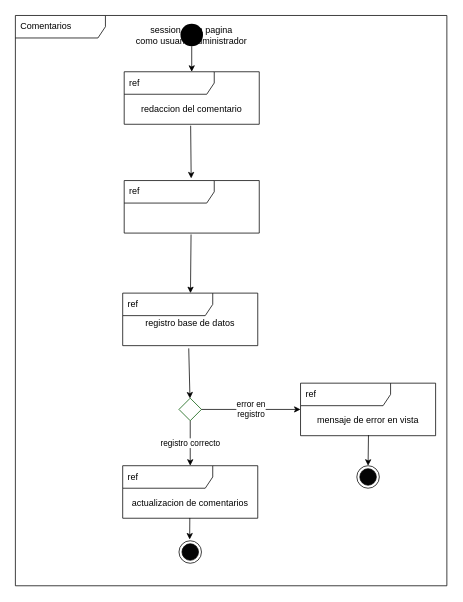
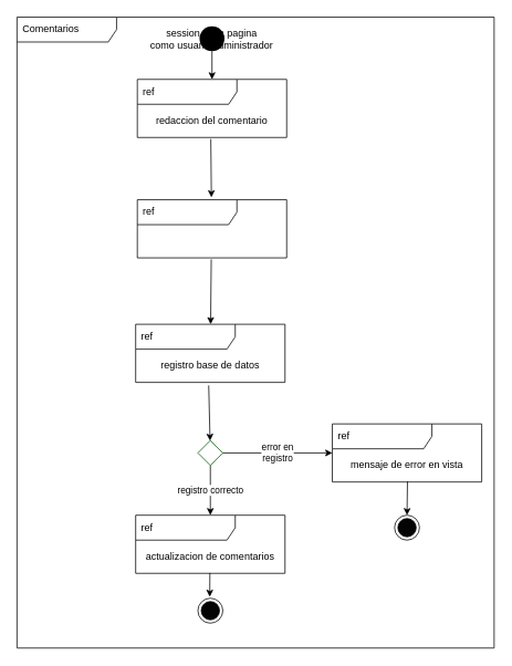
  <mxCell id="0" />
  <mxCell id="1" parent="0" />
  <mxCell id="2" value="Comentarios" style="shape=umlFrame;whiteSpace=wrap;html=1;width=120;height=30;boundedLbl=1;verticalAlign=middle;align=left;spacingLeft=5;fillColor=default;" vertex="1" parent="1"><mxGeometry x="20" y="20" width="575" height="760" as="geometry" /></mxCell>
  <mxCell id="3" style="edgeStyle=none;html=1;exitX=0.5;exitY=1;exitDx=0;exitDy=0;" edge="1" parent="1" source="4" target="6"><mxGeometry relative="1" as="geometry"><mxPoint x="255" y="110" as="targetPoint" /></mxGeometry></mxCell>
  <mxCell id="4" value="session en la pagina &#10;como usuario/administrador" style="ellipse;strokeColor=none;fillColor=#000000;" vertex="1" parent="1"><mxGeometry x="240" y="31" width="30" height="30" as="geometry" /></mxCell>
  <mxCell id="5" value="ref" style="shape=umlFrame;whiteSpace=wrap;html=1;width=120;height=30;boundedLbl=1;verticalAlign=middle;align=left;spacingLeft=5;" vertex="1" parent="1"><mxGeometry x="165" y="240" width="180" height="70" as="geometry" /></mxCell>
  <mxCell id="6" value="ref" style="shape=umlFrame;whiteSpace=wrap;html=1;width=120;height=30;boundedLbl=1;verticalAlign=middle;align=left;spacingLeft=5;" vertex="1" parent="1"><mxGeometry x="165" y="95" width="180" height="70" as="geometry" /></mxCell>
  <mxCell id="7" value="redaccion del comentario" style="text;html=1;strokeColor=none;fillColor=none;align=center;verticalAlign=middle;whiteSpace=wrap;rounded=0;" vertex="1" parent="1"><mxGeometry x="175" y="130" width="160" height="30" as="geometry" /></mxCell>
  <mxCell id="8" value="" style="endArrow=classic;html=1;exitX=0.492;exitY=1.027;exitDx=0;exitDy=0;exitPerimeter=0;entryX=0.496;entryY=-0.041;entryDx=0;entryDy=0;entryPerimeter=0;" edge="1" parent="1" source="6" target="5"><mxGeometry width="50" height="50" relative="1" as="geometry"><mxPoint x="325" y="185" as="sourcePoint" /><mxPoint x="254.689" y="220.311" as="targetPoint" /></mxGeometry></mxCell>
  <mxCell id="9" value="" style="endArrow=classic;html=1;exitX=0.495;exitY=1.026;exitDx=0;exitDy=0;exitPerimeter=0;" edge="1" parent="1" source="5" target="10"><mxGeometry width="50" height="50" relative="1" as="geometry"><mxPoint x="185" y="430" as="sourcePoint" /><mxPoint x="255" y="430" as="targetPoint" /></mxGeometry></mxCell>
  <mxCell id="10" value="ref" style="shape=umlFrame;whiteSpace=wrap;html=1;width=120;height=30;boundedLbl=1;verticalAlign=middle;align=left;spacingLeft=5;" vertex="1" parent="1"><mxGeometry x="163" y="390" width="180" height="70" as="geometry" /></mxCell>
- <mxCell id="11" value="registro base de datos" style="text;html=1;strokeColor=none;fillColor=none;align=center;verticalAlign=middle;whiteSpace=wrap;rounded=0;" vertex="1" parent="1"><mxGeometry x="173" y="415" width="160" height="30" as="geometry" /></mxCell>
+ <mxCell id="11" value="registro base de datos" style="text;html=1;strokeColor=none;fillColor=none;align=center;verticalAlign=middle;whiteSpace=wrap;rounded=0;" vertex="1" parent="1"><mxGeometry x="173" y="425" width="160" height="30" as="geometry" /></mxCell>
  <mxCell id="12" value="" style="endArrow=classic;html=1;exitX=0.489;exitY=1.052;exitDx=0;exitDy=0;exitPerimeter=0;" edge="1" parent="1" source="10" target="16"><mxGeometry width="50" height="50" relative="1" as="geometry"><mxPoint x="345" y="500" as="sourcePoint" /><mxPoint x="253" y="661" as="targetPoint" /></mxGeometry></mxCell>
  <mxCell id="13" value="ref" style="shape=umlFrame;whiteSpace=wrap;html=1;width=120;height=30;boundedLbl=1;verticalAlign=middle;align=left;spacingLeft=5;" vertex="1" parent="1"><mxGeometry x="400" y="510" width="180" height="70" as="geometry" /></mxCell>
  <mxCell id="14" value="mensaje de error en vista" style="text;html=1;strokeColor=none;fillColor=none;align=center;verticalAlign=middle;whiteSpace=wrap;rounded=0;" vertex="1" parent="1"><mxGeometry x="410" y="545" width="160" height="30" as="geometry" /></mxCell>
  <mxCell id="15" value="registro correcto" style="edgeStyle=none;html=1;exitX=0.5;exitY=1;exitDx=0;exitDy=0;" edge="1" parent="1" source="16" target="18"><mxGeometry relative="1" as="geometry" /></mxCell>
  <mxCell id="16" value="" style="rhombus;strokeColor=#005700;fillColor=none;fontColor=#ffffff;" vertex="1" parent="1"><mxGeometry x="238" y="530" width="30" height="30" as="geometry" /></mxCell>
  <mxCell id="17" value="error en&lt;br&gt;registro" style="endArrow=classic;html=1;exitX=1;exitY=0.5;exitDx=0;exitDy=0;" edge="1" parent="1" source="16" target="13"><mxGeometry width="50" height="50" relative="1" as="geometry"><mxPoint x="183" y="700" as="sourcePoint" /><mxPoint x="233" y="650" as="targetPoint" /></mxGeometry></mxCell>
  <mxCell id="18" value="ref" style="shape=umlFrame;whiteSpace=wrap;html=1;width=120;height=30;boundedLbl=1;verticalAlign=middle;align=left;spacingLeft=5;" vertex="1" parent="1"><mxGeometry x="163" y="620" width="180" height="70" as="geometry" /></mxCell>
  <mxCell id="19" value="actualizacion de comentarios" style="text;html=1;strokeColor=none;fillColor=none;align=center;verticalAlign=middle;whiteSpace=wrap;rounded=0;" vertex="1" parent="1"><mxGeometry x="173" y="655" width="160" height="30" as="geometry" /></mxCell>
  <mxCell id="20" value="" style="ellipse;html=1;shape=endState;strokeColor=#000000;fillColor=#040405;" vertex="1" parent="1"><mxGeometry x="475" y="620" width="30" height="30" as="geometry" /></mxCell>
  <mxCell id="21" value="" style="endArrow=classic;html=1;entryX=0.5;entryY=0;entryDx=0;entryDy=0;exitX=0.503;exitY=0.991;exitDx=0;exitDy=0;exitPerimeter=0;" edge="1" parent="1" source="13" target="20"><mxGeometry width="50" height="50" relative="1" as="geometry"><mxPoint x="460" y="650" as="sourcePoint" /><mxPoint x="510" y="600" as="targetPoint" /></mxGeometry></mxCell>
  <mxCell id="22" value="" style="ellipse;html=1;shape=endState;strokeColor=#000000;fillColor=#040405;" vertex="1" parent="1"><mxGeometry x="238" y="720" width="30" height="30" as="geometry" /></mxCell>
  <mxCell id="23" value="" style="endArrow=classic;html=1;entryX=0.475;entryY=-0.057;entryDx=0;entryDy=0;entryPerimeter=0;exitX=0.497;exitY=0.995;exitDx=0;exitDy=0;exitPerimeter=0;" edge="1" parent="1" source="18" target="22"><mxGeometry width="50" height="50" relative="1" as="geometry"><mxPoint x="255" y="730" as="sourcePoint" /><mxPoint x="305" y="680" as="targetPoint" /></mxGeometry></mxCell>
